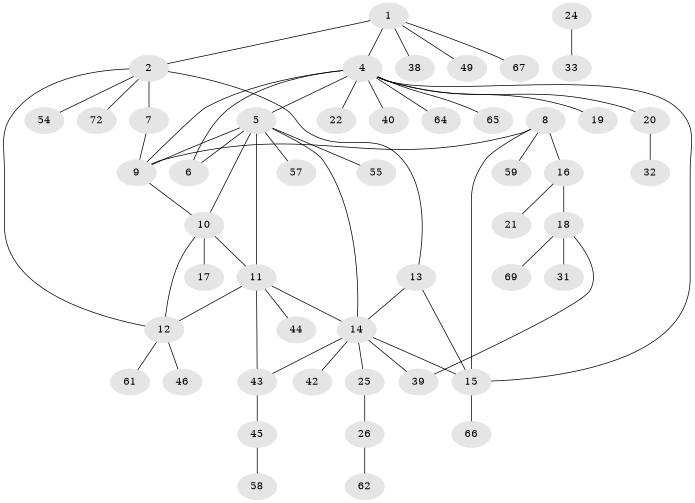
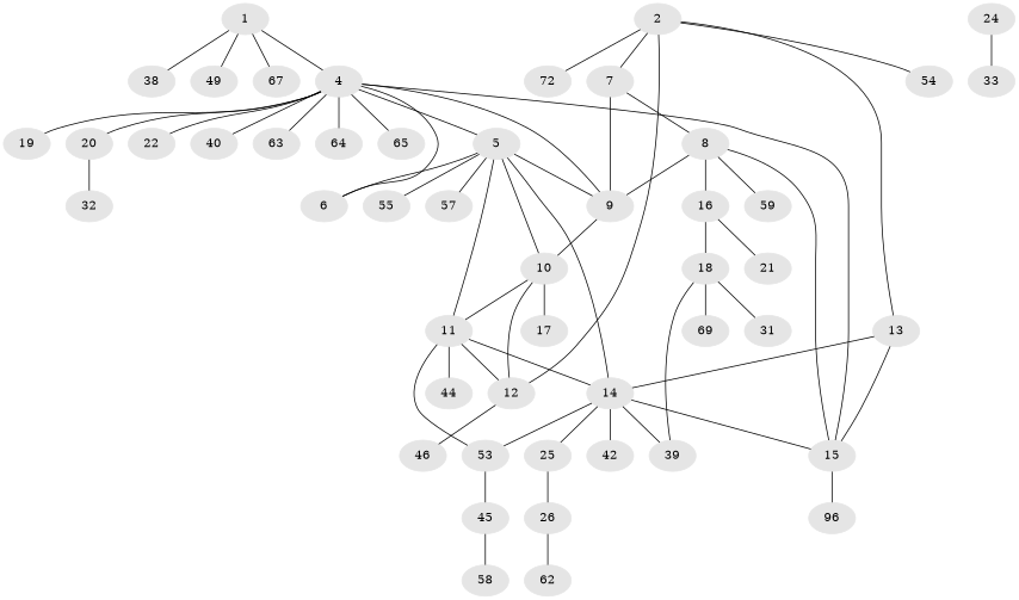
  graph {
    node [color=gray90 style=filled]
    1 [super="+3+27"]
    2
    4
    38
    49
    67
    7
    12
    13
    54
    72
    5 [super="+56+28"]
    6
    9 [super="+34+53"]
    15 [super="+47"]
    19
    20
    22
    40
+   63
    64
    65
    8
    46
-   61
    14 [super="+52"]
    10
    11 [super="+60+68"]
    55
    57
-   66
+   66 [label=96]
    32 [super="+73"]
    17
-   43 [super="+48"]
+   43 [super="+48" label=53]
    44
    25
    39
    42
    16 [super="+29+50+30"]
    59
    18
    21 [super="+23"]
    45
    24
    33
    26 [super="+70"]
    31
    69
    62
    58
-   1 -- 2 [weight=2]
    1 -- 4
    1 -- 38
    1 -- 49
    1 -- 67
    2 -- 7
    2 -- 12
    2 -- 13
    2 -- 54
    2 -- 72
    4 -- 5
    4 -- 6
    4 -- 9
    4 -- 15
    4 -- 19
    4 -- 20
    4 -- 22
    4 -- 40
+   4 -- 63
    4 -- 64
    4 -- 65
    7 -- 9
+   7 -- 8
    12 -- 46
-   12 -- 61
    13 -- 15
    13 -- 14
    5 -- 6
    5 -- 9
    5 -- 14
    5 -- 10
    5 -- 11 [weight=2]
    5 -- 55
    5 -- 57
    9 -- 10
    15 -- 66
    20 -- 32
    8 -- 9
    8 -- 15
    8 -- 16
    8 -- 59
    14 -- 15
    14 -- 43
    14 -- 25
    14 -- 39
    14 -- 42
    10 -- 12
    10 -- 11
    10 -- 17
    11 -- 12
    11 -- 14
    11 -- 43
    11 -- 44
    43 -- 45
    25 -- 26
    16 -- 18
    16 -- 21
    18 -- 39
    18 -- 31
    18 -- 69
    45 -- 58
    24 -- 33
    26 -- 62
  }
